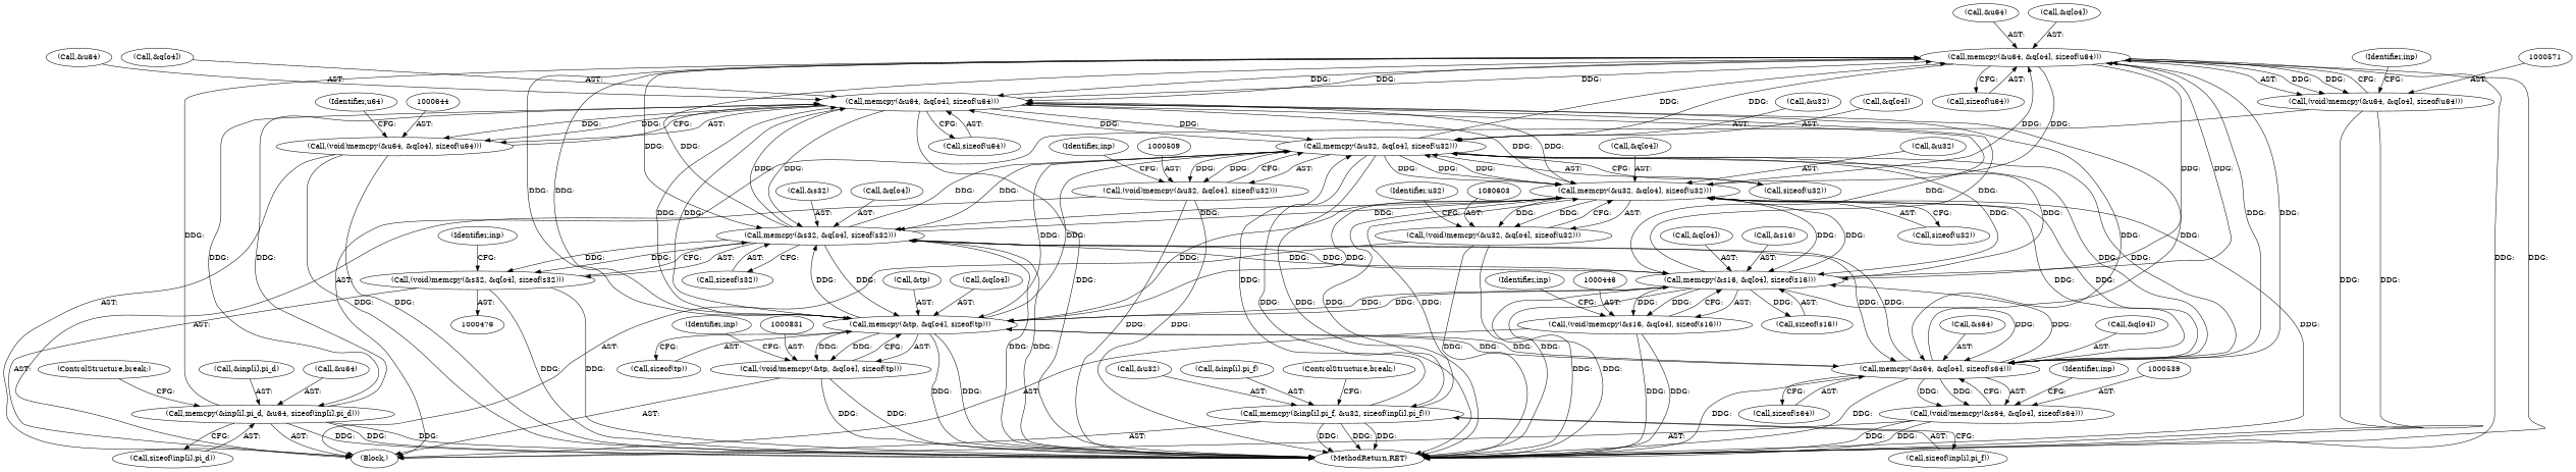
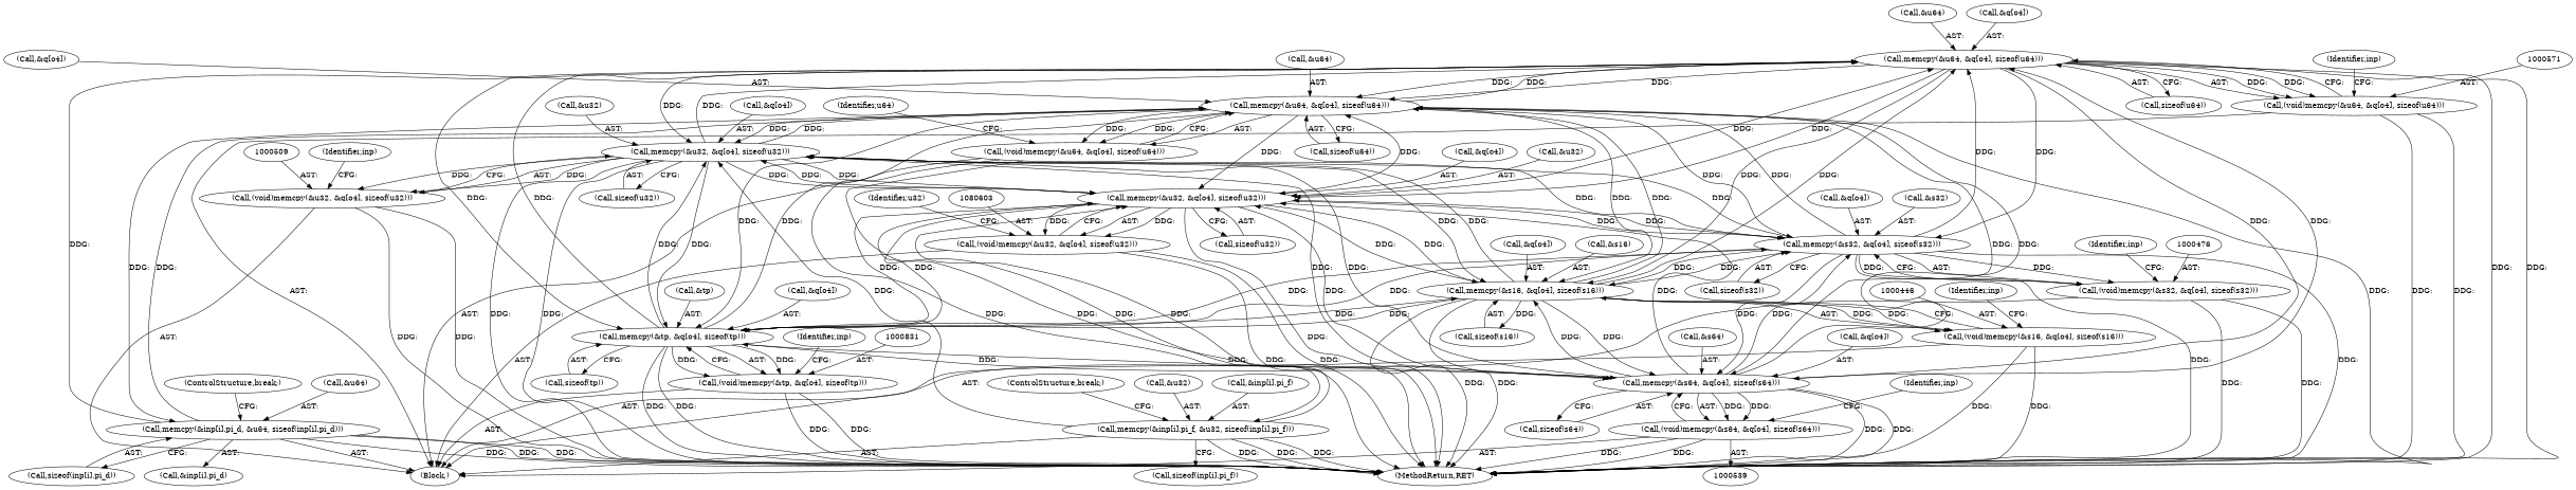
  digraph {
    n1 [label="(Call,memcpy(&u64, &q[o4], sizeof(u64)))"]
    n2 [label="(Call,memcpy(&u64, &q[o4], sizeof(u64)))"]
    n3 [label="(Call,memcpy(&u32, &q[o4], sizeof(u32)))"]
    n4 [label="(Call,memcpy(&u32, &q[o4], sizeof(u32)))"]
    n5 [label="(Call,memcpy(&s32, &q[o4], sizeof(s32)))"]
    n6 [label="(Call,memcpy(&s64, &q[o4], sizeof(s64)))"]
    n7 [label="(Call,memcpy(&tp, &q[o4], sizeof(tp)))"]
    n8 [label="(Call,memcpy(&s16, &q[o4], sizeof(s16)))"]
    n9 [label="(Call,(void)memcpy(&u64, &q[o4], sizeof(u64)))"]
    n10 [label="(Call,sizeof(u64))"]
    n11 [label="(MethodReturn,RET)"]
    n12 [label="(Call,memcpy(&inp[i].pi_d, &u64, sizeof(inp[i].pi_d)))"]
    n13 [label="(Call,(void)memcpy(&u64, &q[o4], sizeof(u64)))"]
    n14 [label="(Call,sizeof(u64))"]
    n15 [label="(Call,(void)memcpy(&u32, &q[o4], sizeof(u32)))"]
    n16 [label="(Call,sizeof(u32))"]
    n17 [label="(Call,memcpy(&inp[i].pi_f, &u32, sizeof(inp[i].pi_f)))"]
    n18 [label="(Call,(void)memcpy(&u32, &q[o4], sizeof(u32)))"]
    n19 [label="(Call,sizeof(u32))"]
    n20 [label="(Call,(void)memcpy(&s32, &q[o4], sizeof(s32)))"]
    n21 [label="(Call,sizeof(s32))"]
    n22 [label="(Call,(void)memcpy(&s64, &q[o4], sizeof(s64)))"]
    n23 [label="(Call,sizeof(s64))"]
    n24 [label="(Call,(void)memcpy(&tp, &q[o4], sizeof(tp)))"]
    n25 [label="(Call,sizeof(tp))"]
    n26 [label="(Call,(void)memcpy(&s16, &q[o4], sizeof(s16)))"]
    n27 [label="(Call,sizeof(s16))"]
    n28 [label="(Block,)"]
    n29 [label="(Call,sizeof(inp[i].pi_d))"]
    n30 [label="(Call,sizeof(inp[i].pi_f))"]
    n31 [label="(Call,&u64)"]
    n32 [label="(Identifier,inp)"]
    n33 [label="(Call,&q[o4])"]
    n34 [label="(Identifier,u32)"]
    n35 [label="(Call,&q[o4])"]
    n36 [label="(Call,&u32)"]
    n37 [label="(Call,&tp)"]
    n38 [label="(Call,&u64)"]
    n39 [label="(Call,&u64)"]
    n40 [label="(Identifier,inp)"]
    n41 [label="(ControlStructure,break;)"]
    n42 [label="(Call,&q[o4])"]
    n43 [label="(Identifier,inp)"]
    n44 [label="(Identifier,u64)"]
    n45 [label="(Call,&q[o4])"]
    n46 [label="(Call,&s32)"]
    n47 [label="(Call,&u32)"]
    n48 [label="(Call,&inp[i].pi_f)"]
    n49 [label="(Identifier,inp)"]
    n50 [label="(Identifier,inp)"]
    n51 [label="(Call,&q[o4])"]
    n52 [label="(Call,&inp[i].pi_d)"]
    n53 [label="(ControlStructure,break;)"]
    n54 [label="(Call,&q[o4])"]
    n55 [label="(Call,&u32)"]
    n56 [label="(Call,&q[o4])"]
    n57 [label="(Identifier,inp)"]
    n58 [label="(Call,&s64)"]
    n59 [label="(Call,&q[o4])"]
    n60 [label="(Call,&s16)"]
    1000446
    1000476
    1000509
    1000539
    1000571
    n66 [label=1080603]
-   1000644
    1000831
    n1 -> n2 [label="DDG: "]
    n1 -> n2 [label="DDG: "]
    n1 -> n3 [label="DDG: "]
    n1 -> n4 [label="DDG: "]
    n1 -> n5 [label="DDG: "]
    n1 -> n6 [label="DDG: "]
    n1 -> n7 [label="DDG: "]
    n1 -> n8 [label="DDG: "]
    n1 -> n9 [label="AST: "]
    n1 -> n9 [label="DDG: "]
    n1 -> n9 [label="DDG: "]
    n1 -> n10 [label="CFG: "]
    n1 -> n11 [label="DDG: "]
    n1 -> n11 [label="DDG: "]
    n2 -> n1 [label="DDG: "]
    n2 -> n3 [label="DDG: "]
    n2 -> n4 [label="DDG: "]
    n2 -> n5 [label="DDG: "]
    n2 -> n6 [label="DDG: "]
    n2 -> n7 [label="DDG: "]
    n2 -> n8 [label="DDG: "]
    n2 -> n11 [label="DDG: "]
    n2 -> n12 [label="DDG: "]
    n2 -> n13 [label="AST: "]
    n2 -> n13 [label="DDG: "]
    n2 -> n13 [label="DDG: "]
    n2 -> n14 [label="CFG: "]
    n3 -> n1 [label="DDG: "]
    n3 -> n2 [label="DDG: "]
    n3 -> n4 [label="DDG: "]
    n3 -> n4 [label="DDG: "]
    n3 -> n5 [label="DDG: "]
    n3 -> n6 [label="DDG: "]
    n3 -> n7 [label="DDG: "]
    n3 -> n8 [label="DDG: "]
    n3 -> n11 [label="DDG: "]
    n3 -> n11 [label="DDG: "]
    n3 -> n15 [label="AST: "]
    n3 -> n15 [label="DDG: "]
    n3 -> n15 [label="DDG: "]
    n3 -> n16 [label="CFG: "]
    n4 -> n1 [label="DDG: "]
    n4 -> n2 [label="DDG: "]
    n4 -> n3 [label="DDG: "]
    n4 -> n5 [label="DDG: "]
    n4 -> n6 [label="DDG: "]
    n4 -> n7 [label="DDG: "]
    n4 -> n8 [label="DDG: "]
    n4 -> n11 [label="DDG: "]
    n4 -> n17 [label="DDG: "]
    n4 -> n18 [label="AST: "]
    n4 -> n18 [label="DDG: "]
    n4 -> n18 [label="DDG: "]
    n4 -> n19 [label="CFG: "]
    n5 -> n1 [label="DDG: "]
    n5 -> n2 [label="DDG: "]
    n5 -> n3 [label="DDG: "]
    n5 -> n4 [label="DDG: "]
    n5 -> n6 [label="DDG: "]
    n5 -> n7 [label="DDG: "]
    n5 -> n8 [label="DDG: "]
    n5 -> n11 [label="DDG: "]
    n5 -> n11 [label="DDG: "]
    n5 -> n20 [label="AST: "]
    n5 -> n20 [label="DDG: "]
    n5 -> n20 [label="DDG: "]
    n5 -> n21 [label="CFG: "]
    n6 -> n1 [label="DDG: "]
    n6 -> n2 [label="DDG: "]
    n6 -> n3 [label="DDG: "]
    n6 -> n4 [label="DDG: "]
    n6 -> n5 [label="DDG: "]
    n6 -> n7 [label="DDG: "]
    n6 -> n8 [label="DDG: "]
    n6 -> n11 [label="DDG: "]
    n6 -> n11 [label="DDG: "]
    n6 -> n22 [label="AST: "]
    n6 -> n22 [label="DDG: "]
    n6 -> n22 [label="DDG: "]
    n6 -> n23 [label="CFG: "]
    n7 -> n1 [label="DDG: "]
    n7 -> n2 [label="DDG: "]
    n7 -> n3 [label="DDG: "]
    n7 -> n4 [label="DDG: "]
    n7 -> n5 [label="DDG: "]
    n7 -> n6 [label="DDG: "]
    n7 -> n8 [label="DDG: "]
    n7 -> n11 [label="DDG: "]
    n7 -> n11 [label="DDG: "]
    n7 -> n24 [label="AST: "]
    n7 -> n24 [label="DDG: "]
    n7 -> n24 [label="DDG: "]
    n7 -> n25 [label="CFG: "]
    n8 -> n1 [label="DDG: "]
    n8 -> n2 [label="DDG: "]
    n8 -> n3 [label="DDG: "]
    n8 -> n4 [label="DDG: "]
    n8 -> n5 [label="DDG: "]
    n8 -> n6 [label="DDG: "]
    n8 -> n7 [label="DDG: "]
    n8 -> n11 [label="DDG: "]
    n8 -> n11 [label="DDG: "]
    n8 -> n26 [label="AST: "]
    n8 -> n26 [label="DDG: "]
    n8 -> n26 [label="DDG: "]
    n8 -> n27 [label="DDG: "]
    n9 -> n1 [label="CFG: "]
    n9 -> n11 [label="DDG: "]
    n9 -> n11 [label="DDG: "]
    n9 -> n28 [label="AST: "]
    n10 -> n1 [label="AST: "]
    n12 -> n1 [label="DDG: "]
    n12 -> n2 [label="DDG: "]
    n12 -> n11 [label="DDG: "]
    n12 -> n11 [label="DDG: "]
    n12 -> n11 [label="DDG: "]
    n12 -> n28 [label="AST: "]
    n12 -> n29 [label="CFG: "]
    n13 -> n2 [label="CFG: "]
    n13 -> n11 [label="DDG: "]
    n13 -> n11 [label="DDG: "]
    n13 -> n28 [label="AST: "]
    n14 -> n2 [label="AST: "]
    n15 -> n3 [label="CFG: "]
    n15 -> n11 [label="DDG: "]
    n15 -> n11 [label="DDG: "]
    n15 -> n28 [label="AST: "]
    n16 -> n3 [label="AST: "]
    n17 -> n3 [label="DDG: "]
    n17 -> n4 [label="DDG: "]
    n17 -> n11 [label="DDG: "]
    n17 -> n11 [label="DDG: "]
    n17 -> n11 [label="DDG: "]
    n17 -> n28 [label="AST: "]
    n17 -> n30 [label="CFG: "]
    n18 -> n4 [label="CFG: "]
    n18 -> n11 [label="DDG: "]
    n18 -> n11 [label="DDG: "]
    n18 -> n28 [label="AST: "]
    n19 -> n4 [label="AST: "]
    n20 -> n5 [label="CFG: "]
    n20 -> n11 [label="DDG: "]
    n20 -> n11 [label="DDG: "]
    n20 -> n28 [label="AST: "]
    n21 -> n5 [label="AST: "]
    n22 -> n6 [label="CFG: "]
    n22 -> n11 [label="DDG: "]
    n22 -> n11 [label="DDG: "]
    n22 -> n28 [label="AST: "]
    n23 -> n6 [label="AST: "]
    n24 -> n7 [label="CFG: "]
    n24 -> n11 [label="DDG: "]
    n24 -> n11 [label="DDG: "]
    n24 -> n28 [label="AST: "]
    n25 -> n7 [label="AST: "]
    n26 -> n8 [label="CFG: "]
    n26 -> n11 [label="DDG: "]
    n26 -> n11 [label="DDG: "]
    n26 -> n28 [label="AST: "]
    n27 -> n8 [label="AST: "]
    n29 -> n12 [label="AST: "]
-   n30 -> n17 [label="AST: "]
    n31 -> n1 [label="AST: "]
    n32 -> n20 [label="CFG: "]
    n33 -> n1 [label="AST: "]
    n34 -> n18 [label="CFG: "]
    n35 -> n6 [label="AST: "]
    n36 -> n17 [label="AST: "]
    n37 -> n7 [label="AST: "]
    n38 -> n12 [label="AST: "]
    n39 -> n2 [label="AST: "]
    n40 -> n24 [label="CFG: "]
    n41 -> n12 [label="CFG: "]
    n42 -> n5 [label="AST: "]
    n43 -> n15 [label="CFG: "]
    n44 -> n13 [label="CFG: "]
    n45 -> n7 [label="AST: "]
    n46 -> n5 [label="AST: "]
    n47 -> n3 [label="AST: "]
    n48 -> n17 [label="AST: "]
    n49 -> n26 [label="CFG: "]
    n50 -> n22 [label="CFG: "]
    n51 -> n8 [label="AST: "]
-   n52 -> n12 [label="AST: "]
+   n12 -> n52 [label="AST: "]
    n53 -> n17 [label="CFG: "]
    n54 -> n4 [label="AST: "]
    n55 -> n4 [label="AST: "]
    n56 -> n2 [label="AST: "]
    n57 -> n9 [label="CFG: "]
    n58 -> n6 [label="AST: "]
    n59 -> n3 [label="AST: "]
    n60 -> n8 [label="AST: "]
    1000446 -> n26 [label="AST: "]
-   n20 -> 1000476 [label="AST: "]
+   1000476 -> n20 [label="AST: "]
    1000509 -> n15 [label="AST: "]
-   1000539 -> n22 [label="AST: "]
+   n22 -> 1000539 [label="AST: "]
    1000571 -> n9 [label="AST: "]
    n66 -> n18 [label="AST: "]
-   1000644 -> n13 [label="AST: "]
    1000831 -> n24 [label="AST: "]
  }
